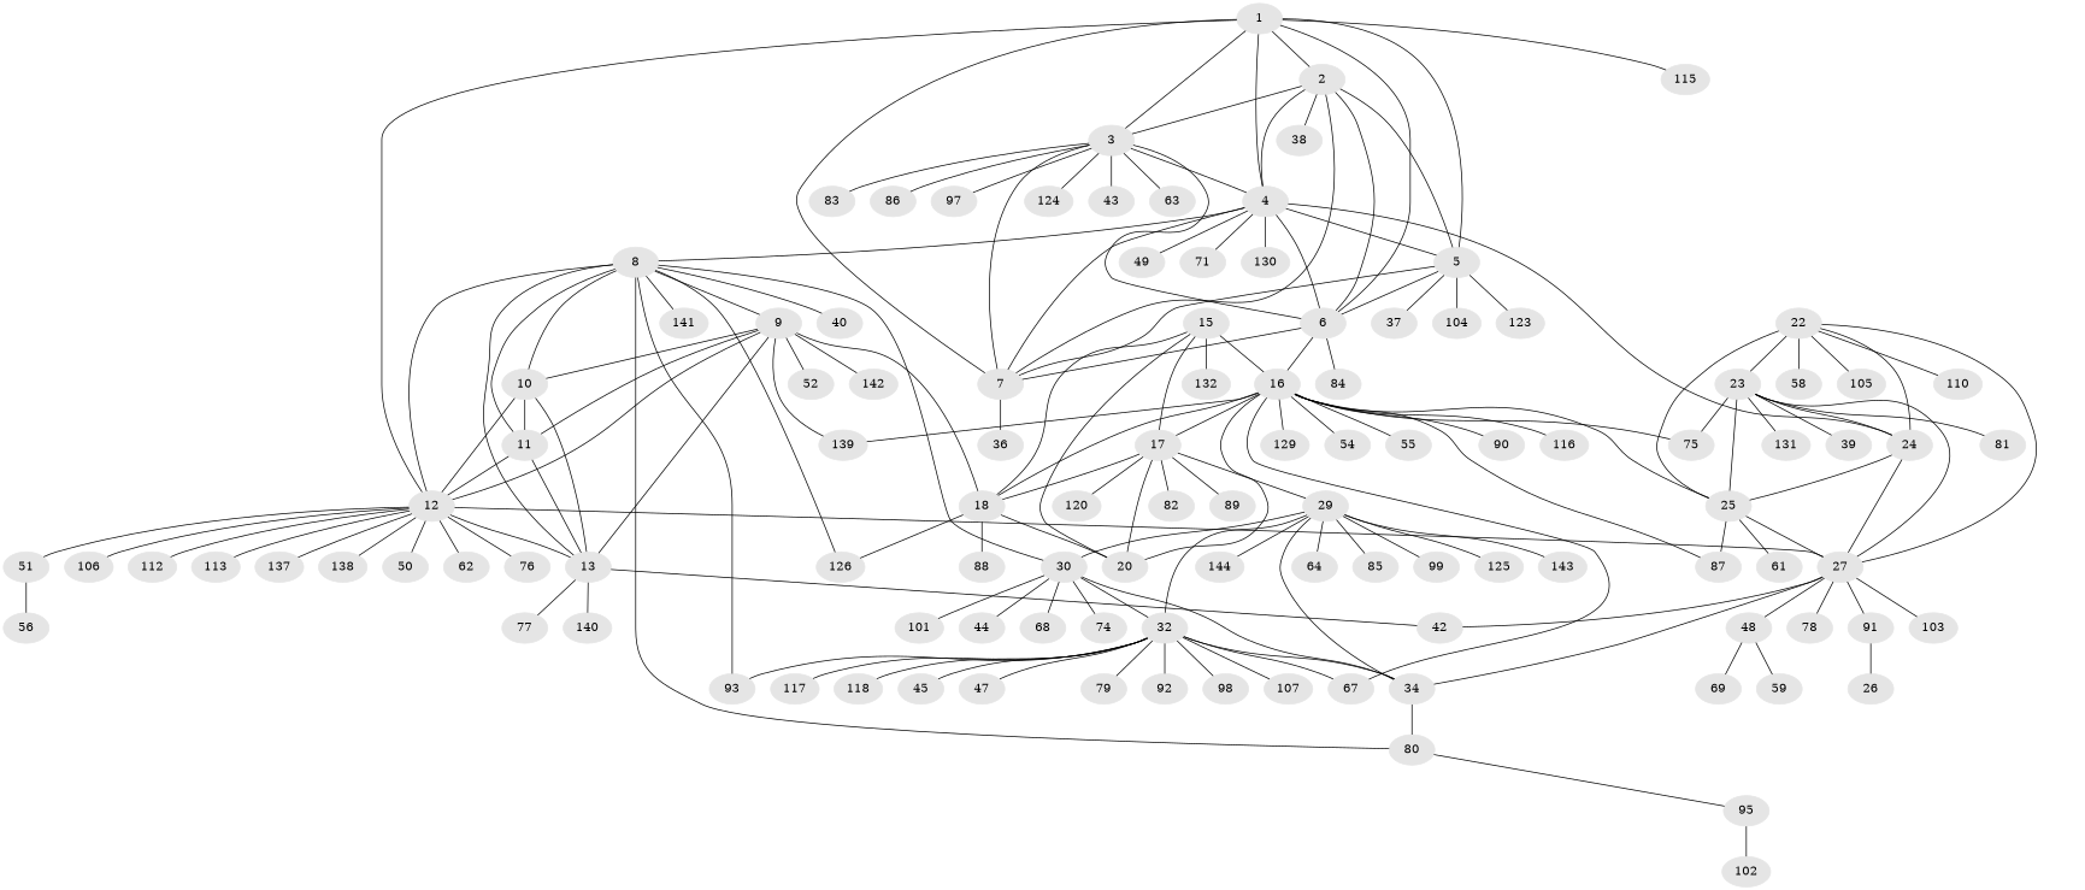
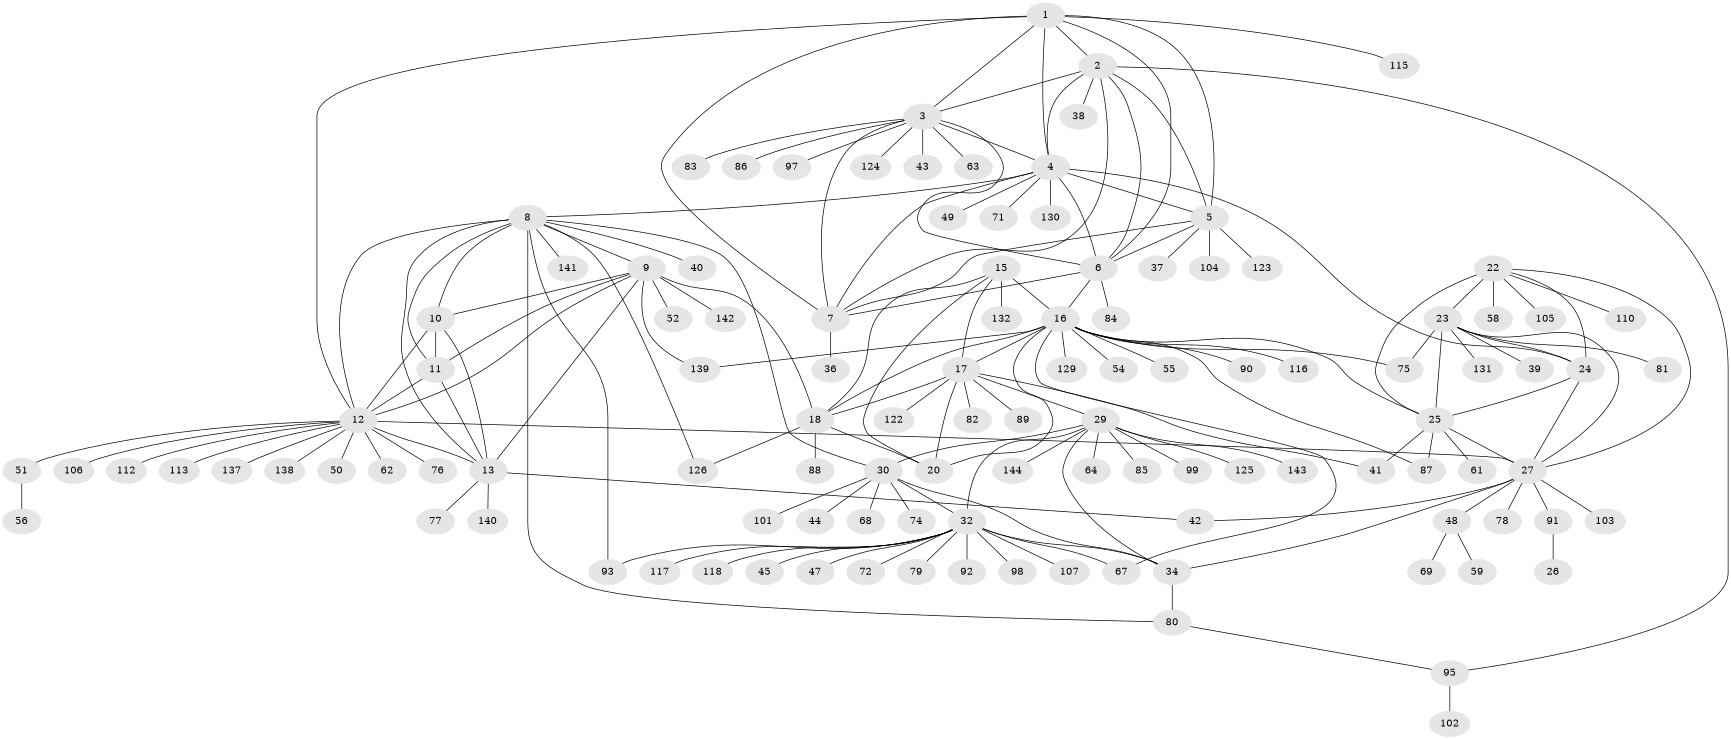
  graph {
    node [color=gray90 style=filled]
    1 [super="+146"]
    2 [super="+107"]
    3 [super="+53"]
    4 [super="+66"]
    5 [super="+46"]
    6
    7 [super="+120"]
    12 [super="+14"]
    115
    38
    95
    43
    63
    83
    86
    97
    124
    8 [super="+145"]
    24
    49 [super="+108"]
    71 [super="+127"]
    130
    37
    104
    123
    16 [super="+73"]
    84
    36
    13 [super="+70"]
    51
    27 [super="+114"]
    50 [super="+121"]
    62
    76
    106
    112
    113
    137
    138
    102 [super="+135"]
    9 [super="+111"]
    10 [super="+119"]
    11
    30 [super="+31"]
    40
    80 [super="+136"]
    93
    126
    141
    25 [super="+28"]
    32 [super="+33"]
    67
    34 [super="+57"]
    45
    47
+   72
    79
    92
    98
    n60 [label=107]
    117
    118
    18 [super="+21"]
    139
    17 [super="+19"]
    20
    54
    55
    75
    87
    90
    116
    129
    52
    142
    42
    77
    140
    44
    68
    74 [super="+109"]
    101
    88
    56
    48 [super="+65"]
    78
    91
    103
    15
    132
    29 [super="+35"]
+   41
    82
    89
-   122 [label=120]
+   122
    61
    64
    85
    99
    125
    143
    144
    22 [super="+26"]
    23 [super="+60"]
    58
    105
    110
    39
    81
    131
    59
    69
    n113 [label=26 super="+133"]
    1 -- 2
    1 -- 3
    1 -- 4
    1 -- 5
    1 -- 6
    1 -- 7
    1 -- 12
    1 -- 115
    2 -- 3
    2 -- 4
    2 -- 5
    2 -- 6
    2 -- 7
    2 -- 38
+   2 -- 95
    3 -- 4
    3 -- 6
    3 -- 7
    3 -- 43
    3 -- 63
    3 -- 83
    3 -- 86
    3 -- 97
    3 -- 124
    4 -- 5
    4 -- 6
    4 -- 7
    4 -- 8
    4 -- 24
    4 -- 49
    4 -- 71
    4 -- 130
    5 -- 6
    5 -- 7
    5 -- 37
    5 -- 104
    5 -- 123
    6 -- 7
    6 -- 16
    6 -- 84
    7 -- 36
    12 -- 13 [weight=2]
    12 -- 51
    12 -- 27
    12 -- 50
    12 -- 62
    12 -- 76
    12 -- 106
    12 -- 112
    12 -- 113
    12 -- 137
    12 -- 138
    95 -- 102
    8 -- 12 [weight=2]
    8 -- 13
    8 -- 9
    8 -- 10
    8 -- 11
    8 -- 30
    8 -- 40
    8 -- 80
    8 -- 93
    8 -- 126
    8 -- 141
    24 -- 27
    24 -- 25 [weight=2]
    16 -- 25
    16 -- 67
    16 -- 18 [weight=2]
    16 -- 139
    16 -- 17 [weight=2]
    16 -- 20
    16 -- 54
    16 -- 55
    16 -- 75
    16 -- 87
    16 -- 90
    16 -- 116
    16 -- 129
    13 -- 42
    13 -- 77
    13 -- 140
    51 -- 56
    27 -- 34
    27 -- 42
    27 -- 48
    27 -- 78
    27 -- 91
    27 -- 103
    9 -- 12 [weight=2]
    9 -- 13
    9 -- 10
    9 -- 11
    9 -- 18
    9 -- 139
    9 -- 52
    9 -- 142
    10 -- 12 [weight=2]
    10 -- 13
    10 -- 11
    11 -- 12 [weight=2]
    11 -- 13
    30 -- 32 [weight=4]
    30 -- 34 [weight=2]
    30 -- 44
    30 -- 68
    30 -- 74
    30 -- 101
    80 -- 95
    25 -- 27 [weight=2]
    25 -- 87
+   25 -- 41
    25 -- 61
    32 -- 93
    32 -- 67
    32 -- 34 [weight=2]
    32 -- 45
    32 -- 47
+   32 -- 72
    32 -- 79
    32 -- 92
    32 -- 98
    32 -- n60
    32 -- 117
    32 -- 118
    34 -- 80
    18 -- 126
    18 -- 20 [weight=2]
    18 -- 88
    17 -- 18 [weight=4]
    17 -- 20 [weight=2]
    17 -- 29
+   17 -- 41
    17 -- 82
    17 -- 89
    17 -- 122
    48 -- 59
    48 -- 69
    91 -- n113
    15 -- 16
    15 -- 18 [weight=2]
    15 -- 17 [weight=2]
    15 -- 20
    15 -- 132
    29 -- 30 [weight=4]
    29 -- 32 [weight=4]
    29 -- 34 [weight=2]
    29 -- 64
    29 -- 85
    29 -- 99
    29 -- 125
    29 -- 143
    29 -- 144
    22 -- 24 [weight=2]
    22 -- 27 [weight=2]
    22 -- 25 [weight=4]
    22 -- 23 [weight=2]
    22 -- 58
    22 -- 105
    22 -- 110
    23 -- 24
    23 -- 27
    23 -- 25 [weight=2]
    23 -- 75
    23 -- 39
    23 -- 81
    23 -- 131
  }
